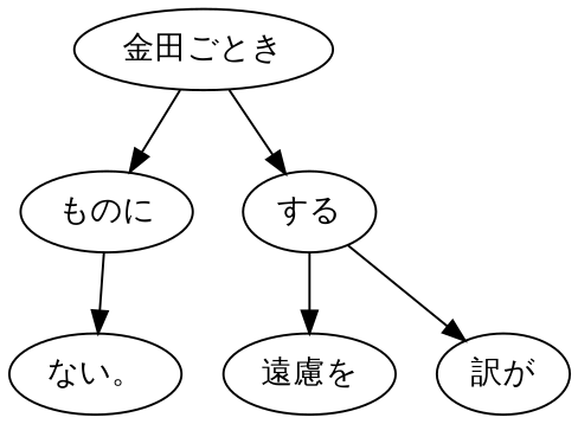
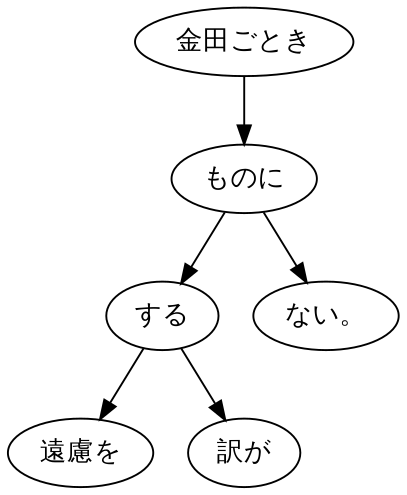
  digraph {
    fontname=Oswald
    node [fontname=Oswald]
    edge [fontname=Oswald]
    n1 [label="金田ごとき"]
    n2 [label="ものに"]
    n3 [label="する"]
    n4 [label="ない。"]
    n5 [label="遠慮を"]
    n6 [label="訳が"]
    n1 -> n2
-   n1 -> n3
+   n2 -> n3
    n2 -> n4
    n3 -> n5
    n3 -> n6
  }
